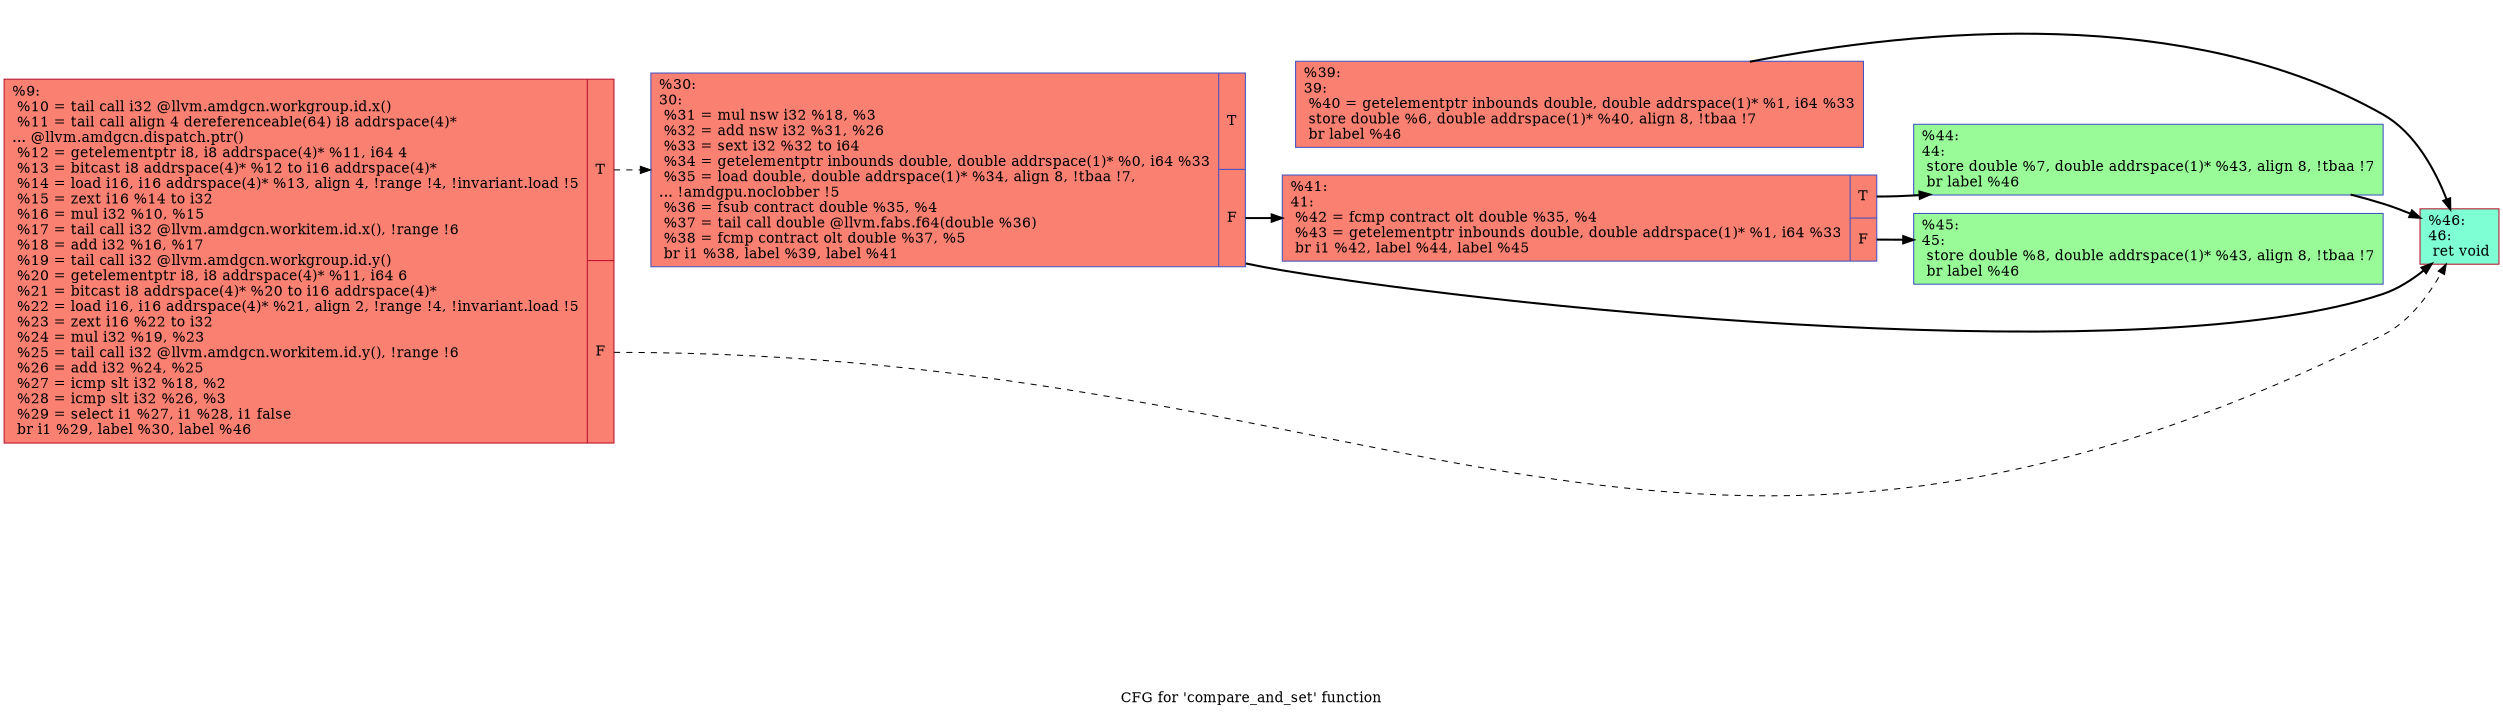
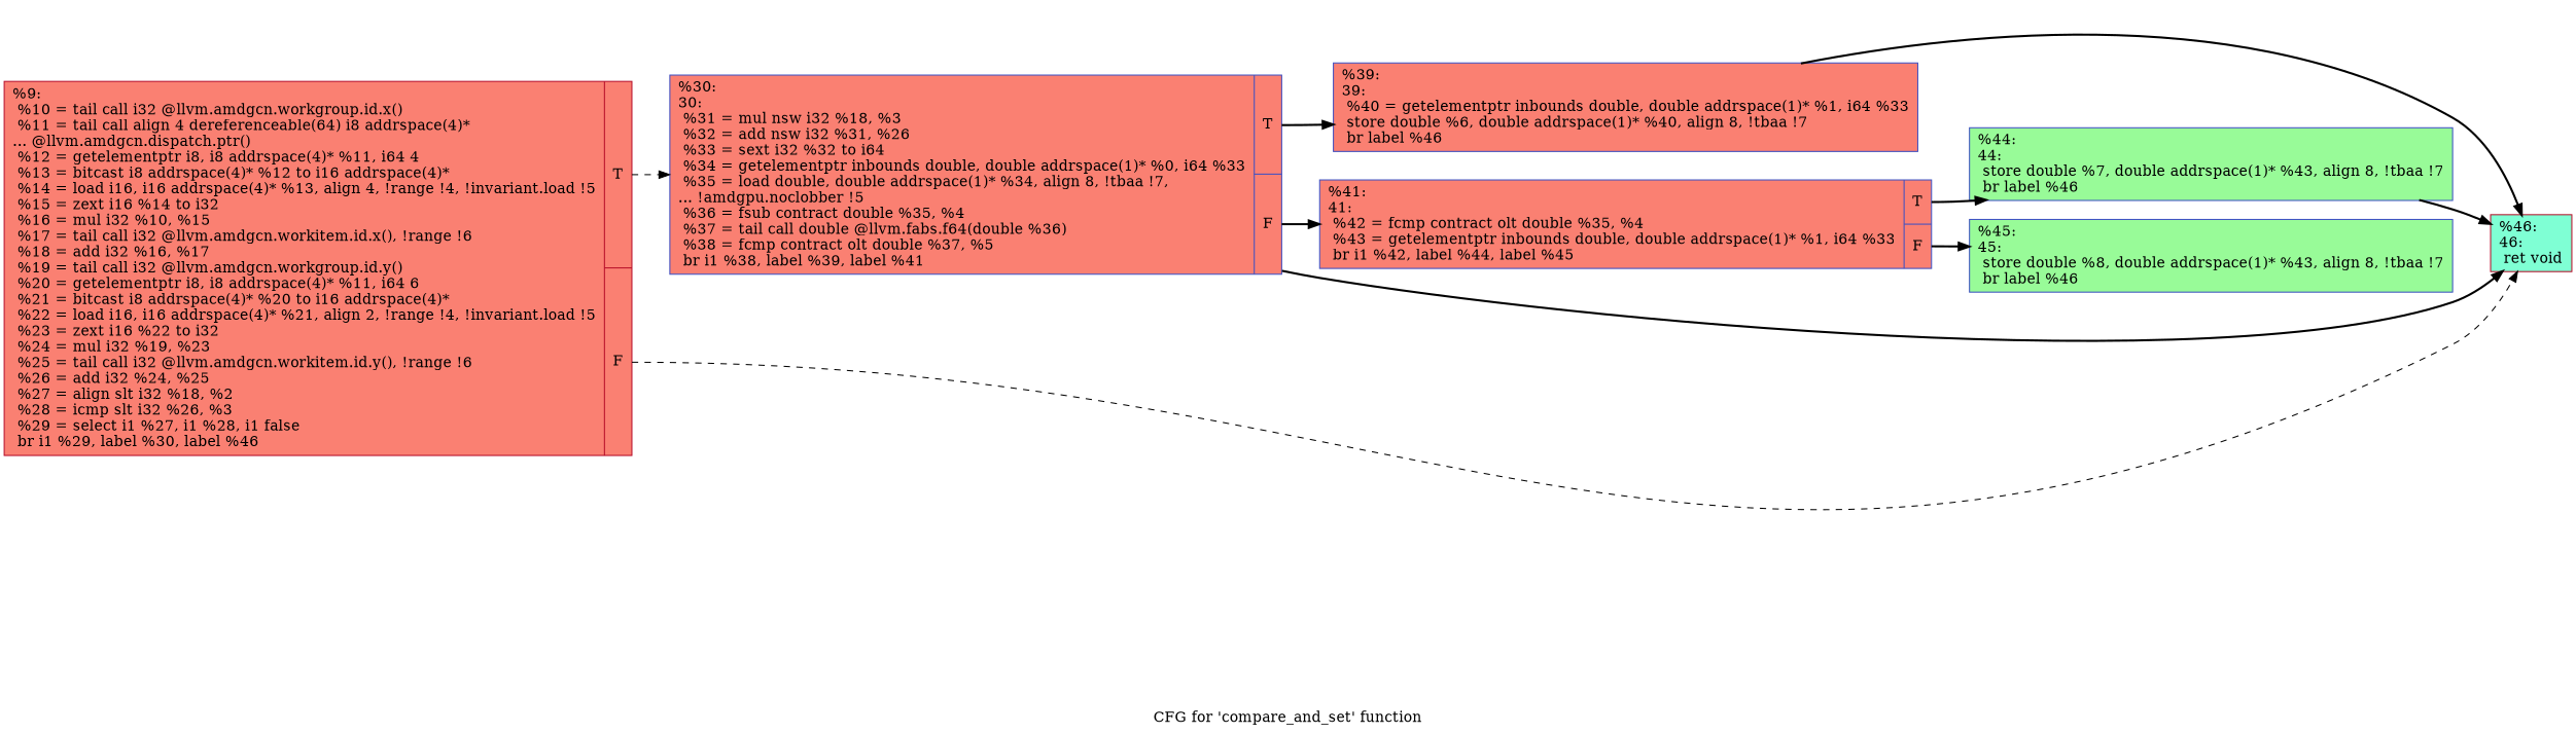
  digraph {
    label="CFG for 'compare_and_set' function"
    rankdir=LR
    node [color="#3d50c3ff" fillcolor=salmon shape=record style=filled]
    edge [style=bold]
-   n1 [color="#b70d28ff" label="{%9:\l  %10 = tail call i32 @llvm.amdgcn.workgroup.id.x()\l  %11 = tail call align 4 dereferenceable(64) i8 addrspace(4)*\l... @llvm.amdgcn.dispatch.ptr()\l  %12 = getelementptr i8, i8 addrspace(4)* %11, i64 4\l  %13 = bitcast i8 addrspace(4)* %12 to i16 addrspace(4)*\l  %14 = load i16, i16 addrspace(4)* %13, align 4, !range !4, !invariant.load !5\l  %15 = zext i16 %14 to i32\l  %16 = mul i32 %10, %15\l  %17 = tail call i32 @llvm.amdgcn.workitem.id.x(), !range !6\l  %18 = add i32 %16, %17\l  %19 = tail call i32 @llvm.amdgcn.workgroup.id.y()\l  %20 = getelementptr i8, i8 addrspace(4)* %11, i64 6\l  %21 = bitcast i8 addrspace(4)* %20 to i16 addrspace(4)*\l  %22 = load i16, i16 addrspace(4)* %21, align 2, !range !4, !invariant.load !5\l  %23 = zext i16 %22 to i32\l  %24 = mul i32 %19, %23\l  %25 = tail call i32 @llvm.amdgcn.workitem.id.y(), !range !6\l  %26 = add i32 %24, %25\l  %27 = icmp slt i32 %18, %2\l  %28 = icmp slt i32 %26, %3\l  %29 = select i1 %27, i1 %28, i1 false\l  br i1 %29, label %30, label %46\l|{<s0>T|<s1>F}}"]
+   n1 [color="#b70d28ff" label="{%9:\l  %10 = tail call i32 @llvm.amdgcn.workgroup.id.x()\l  %11 = tail call align 4 dereferenceable(64) i8 addrspace(4)*\l... @llvm.amdgcn.dispatch.ptr()\l  %12 = getelementptr i8, i8 addrspace(4)* %11, i64 4\l  %13 = bitcast i8 addrspace(4)* %12 to i16 addrspace(4)*\l  %14 = load i16, i16 addrspace(4)* %13, align 4, !range !4, !invariant.load !5\l  %15 = zext i16 %14 to i32\l  %16 = mul i32 %10, %15\l  %17 = tail call i32 @llvm.amdgcn.workitem.id.x(), !range !6\l  %18 = add i32 %16, %17\l  %19 = tail call i32 @llvm.amdgcn.workgroup.id.y()\l  %20 = getelementptr i8, i8 addrspace(4)* %11, i64 6\l  %21 = bitcast i8 addrspace(4)* %20 to i16 addrspace(4)*\l  %22 = load i16, i16 addrspace(4)* %21, align 2, !range !4, !invariant.load !5\l  %23 = zext i16 %22 to i32\l  %24 = mul i32 %19, %23\l  %25 = tail call i32 @llvm.amdgcn.workitem.id.y(), !range !6\l  %26 = add i32 %24, %25\l  %27 = align slt i32 %18, %2\l  %28 = icmp slt i32 %26, %3\l  %29 = select i1 %27, i1 %28, i1 false\l  br i1 %29, label %30, label %46\l|{<s0>T|<s1>F}}"]
    n2 [label="{%30:\l30:                                               \l  %31 = mul nsw i32 %18, %3\l  %32 = add nsw i32 %31, %26\l  %33 = sext i32 %32 to i64\l  %34 = getelementptr inbounds double, double addrspace(1)* %0, i64 %33\l  %35 = load double, double addrspace(1)* %34, align 8, !tbaa !7,\l... !amdgpu.noclobber !5\l  %36 = fsub contract double %35, %4\l  %37 = tail call double @llvm.fabs.f64(double %36)\l  %38 = fcmp contract olt double %37, %5\l  br i1 %38, label %39, label %41\l|{<s0>T|<s1>F}}"]
    n3 [color="#b70d28ff" fillcolor=aquamarine label="{%46:\l46:                                               \l  ret void\l}"]
    n4 [label="{%39:\l39:                                               \l  %40 = getelementptr inbounds double, double addrspace(1)* %1, i64 %33\l  store double %6, double addrspace(1)* %40, align 8, !tbaa !7\l  br label %46\l}"]
    n5 [label="{%41:\l41:                                               \l  %42 = fcmp contract olt double %35, %4\l  %43 = getelementptr inbounds double, double addrspace(1)* %1, i64 %33\l  br i1 %42, label %44, label %45\l|{<s0>T|<s1>F}}"]
    n6 [fillcolor=palegreen label="{%44:\l44:                                               \l  store double %7, double addrspace(1)* %43, align 8, !tbaa !7\l  br label %46\l}"]
    n7 [fillcolor=palegreen label="{%45:\l45:                                               \l  store double %8, double addrspace(1)* %43, align 8, !tbaa !7\l  br label %46\l}"]
    n1 -> n2 [style=dashed tailport=s0]
    n1 -> n3 [style=dashed tailport=s1]
    n2 -> n3
+   n2 -> n4 [tailport=s0]
    n2 -> n5 [tailport=s1]
    n4 -> n3
    n5 -> n6 [tailport=s0]
    n5 -> n7 [tailport=s1]
    n6 -> n3
  }
